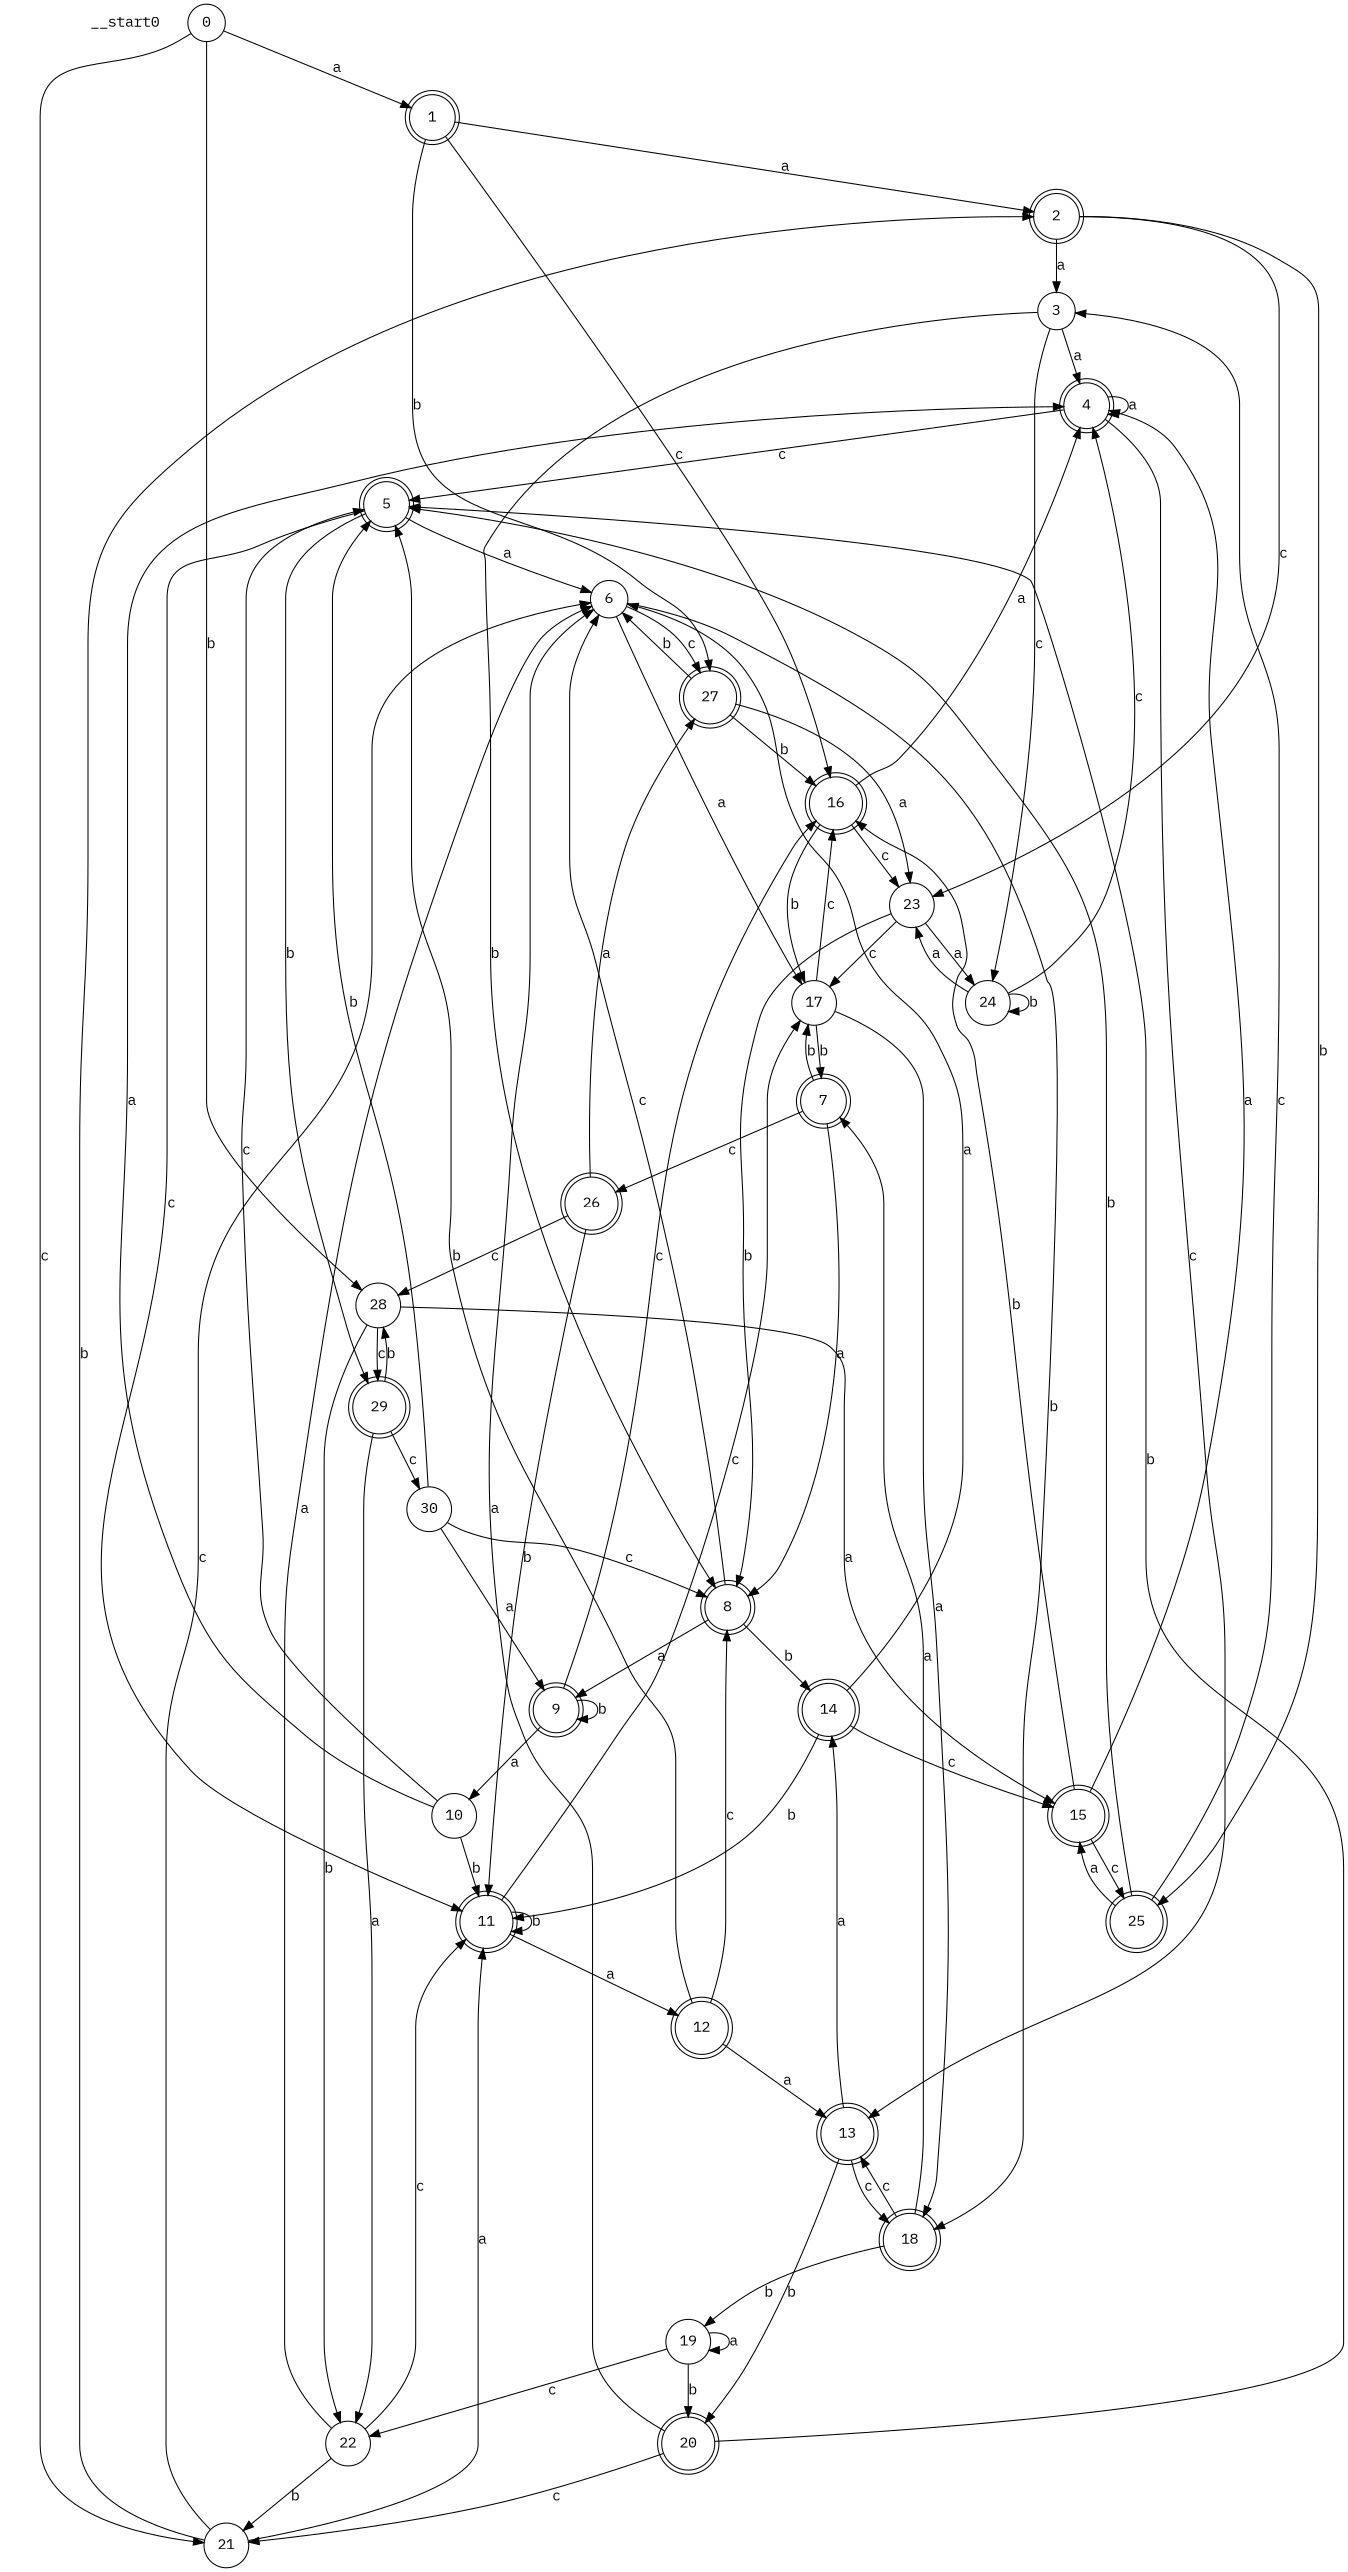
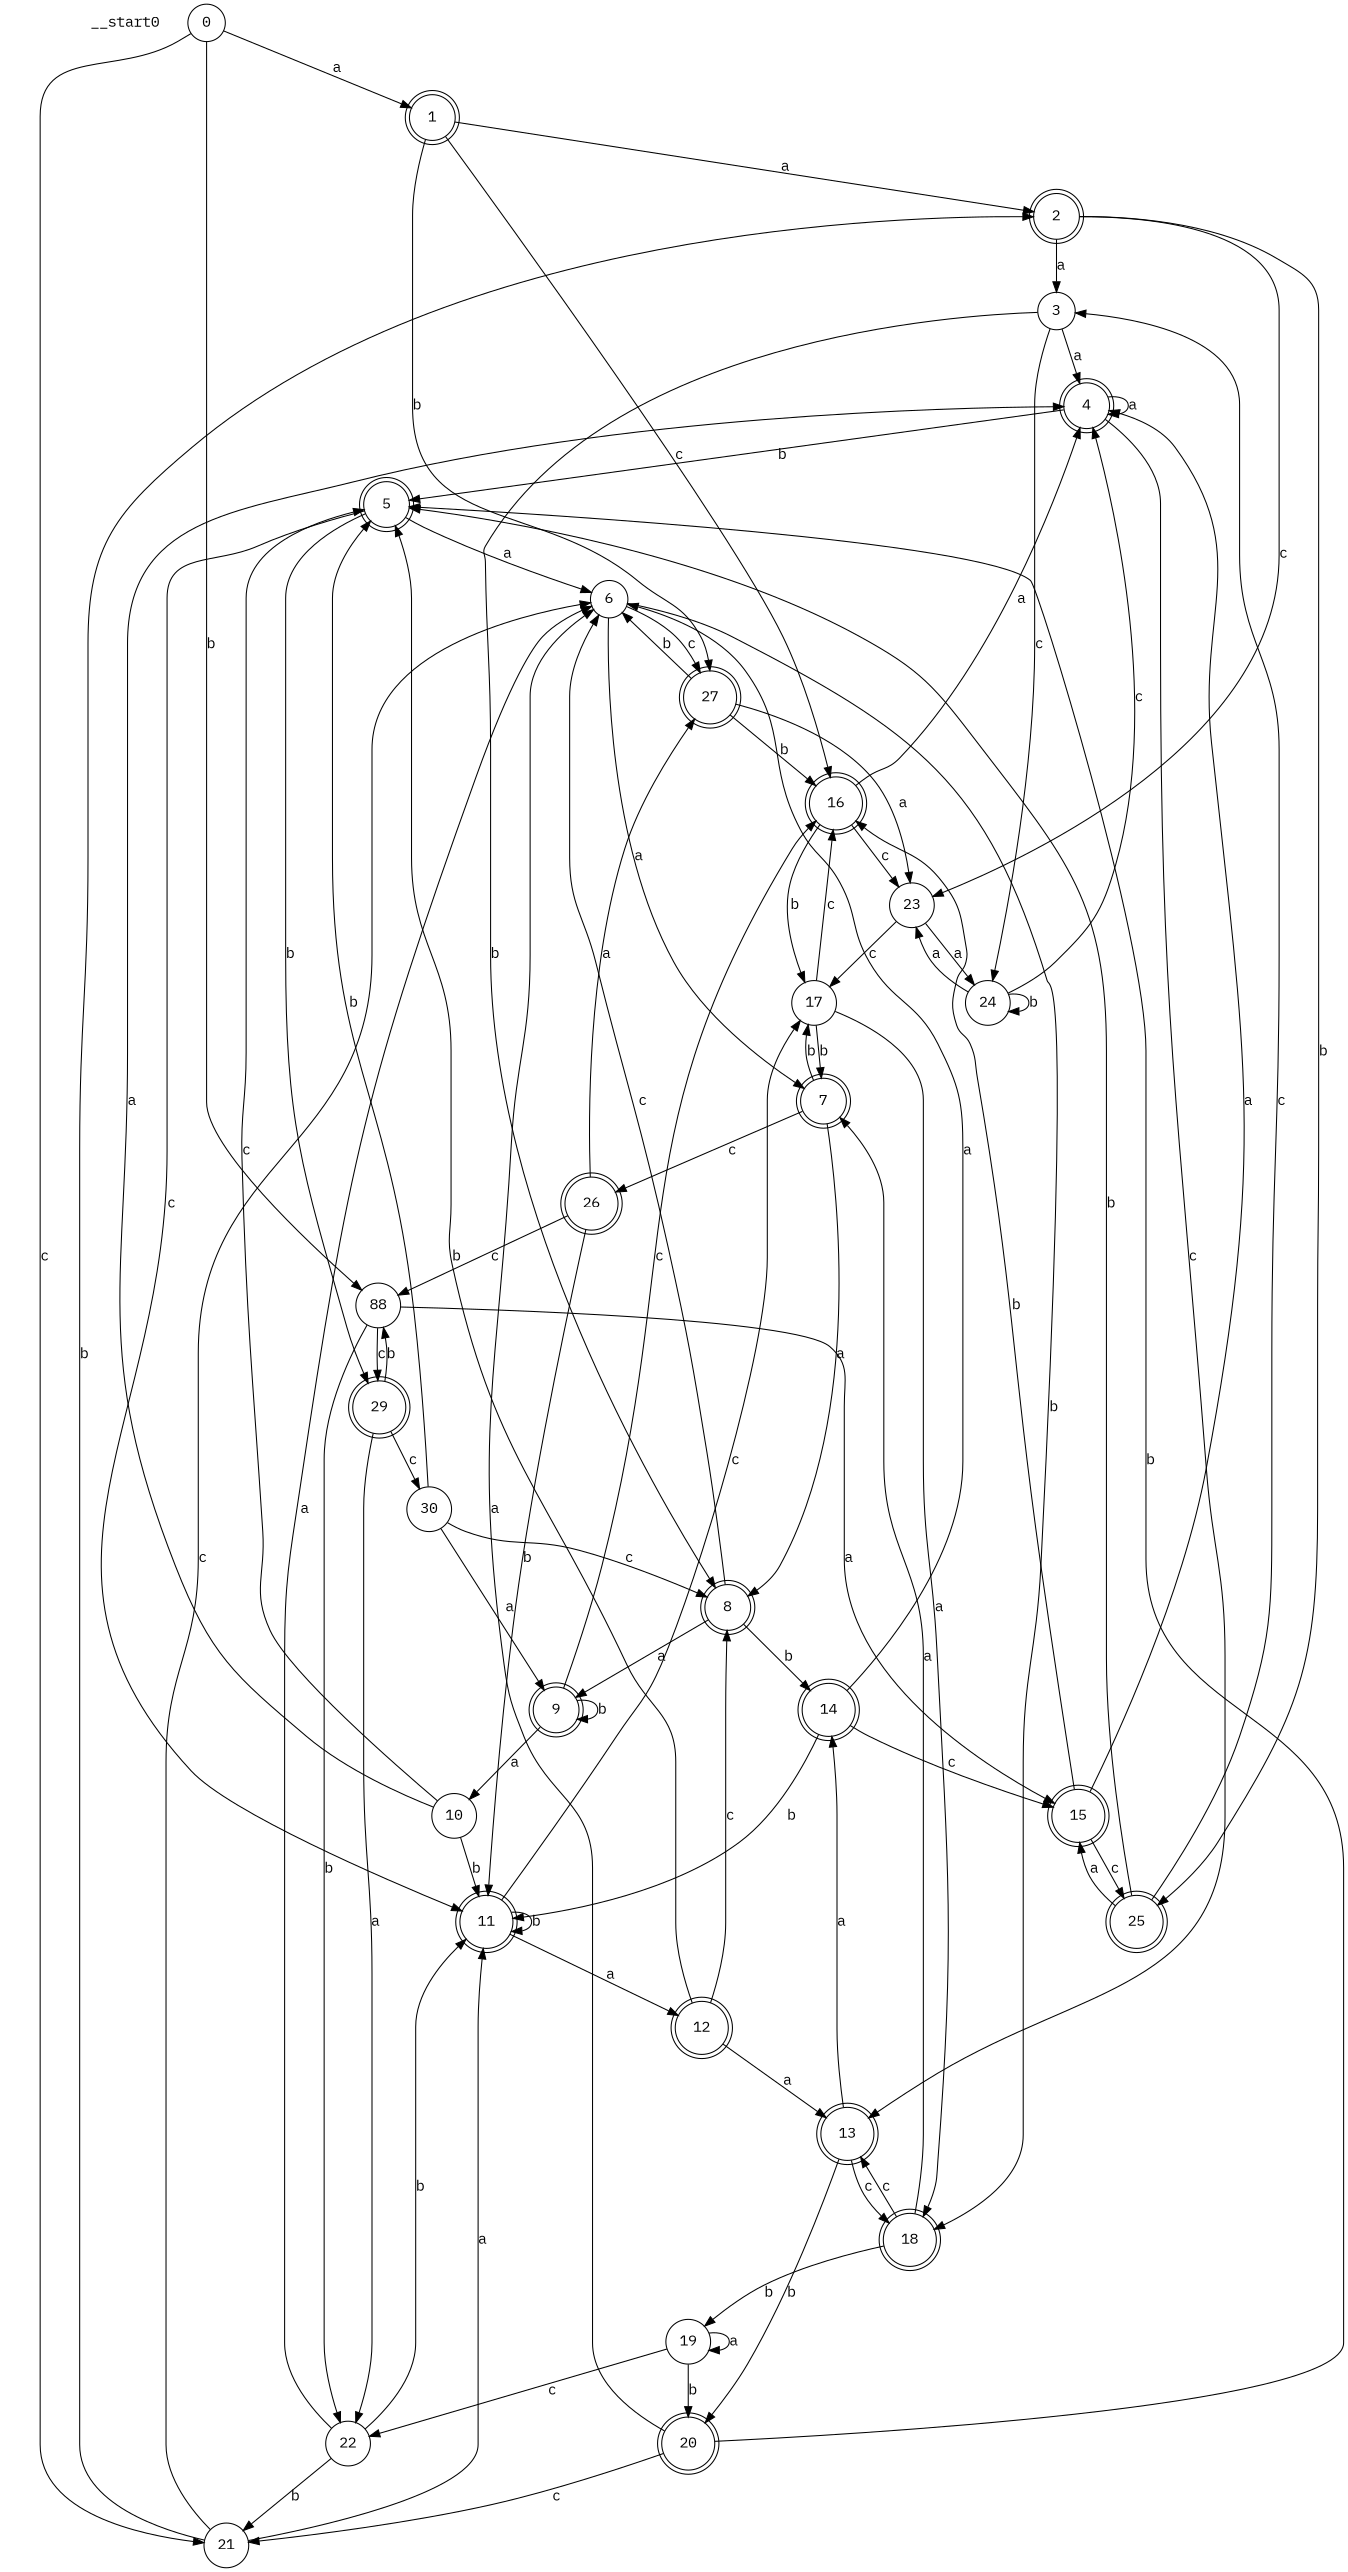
  digraph {
    fontname="IBM Plex Mono"
    rankdir=TB
    node [fontname="IBM Plex Mono" shape=doublecircle color=black fillcolor=white style="rounded,filled"]
    edge [fontname="IBM Plex Mono"]
    __start0 [shape=none color="" fillcolor="" style=""]
    n2 [label=0 shape=circle style=filled]
    n3 [label=1]
    n4 [label=21 shape=circle style=filled]
-   n5 [label=28 shape=circle style=filled]
+   n5 [label=88 shape=circle style=filled]
    n6 [label=2]
    n7 [label=16]
    n8 [label=27]
    n9 [label=6 shape=circle style=filled]
    n10 [label=11]
    n11 [label=29]
    n12 [label=15]
    n13 [label=22 shape=circle style=filled]
    n14 [label=3 shape=circle style=filled]
    n15 [label=23 shape=circle style=filled]
    n16 [label=25]
    n17 [label=4]
    n18 [label=17 shape=circle style=filled]
    n19 [label=8]
    n20 [label=24 shape=circle style=filled]
    n21 [label=5]
    n22 [label=13]
    n23 [label=9]
    n24 [label=14]
    n25 [label=18]
    n26 [label=20]
    n27 [label=7]
    n28 [label=12]
    n29 [label=30 shape=circle style=filled]
    n30 [label=26]
    n31 [label=19 shape=circle style=filled]
    n32 [label=10 shape=circle style=filled]
    n2 -> n3 [label=a]
    n2 -> n4 [label=c]
    n2 -> n5 [label=b]
    n3 -> n6 [label=a]
    n3 -> n7 [label=c]
    n3 -> n8 [label=b]
    n4 -> n6 [label=b]
    n4 -> n9 [label=c]
    n4 -> n10 [label=a]
    n5 -> n11 [label=c]
    n5 -> n12 [label=a]
    n5 -> n13 [label=b]
    n6 -> n14 [label=a]
    n6 -> n15 [label=c]
    n6 -> n16 [label=b]
    n7 -> n15 [label=c]
    n7 -> n17 [label=a]
    n7 -> n18 [label=b]
    n8 -> n7 [label=b]
    n8 -> n9 [label=b]
    n8 -> n15 [label=a]
    n9 -> n8 [label=c]
    n9 -> n25 [label=b]
-   n9 -> n18 [label=a]
+   n9 -> n27 [label=a]
    n10 -> n10 [label=b]
    n10 -> n18 [label=c]
    n10 -> n28 [label=a]
    n11 -> n5 [label=b]
    n11 -> n13 [label=a]
    n11 -> n29 [label=c]
    n12 -> n7 [label=b]
    n12 -> n16 [label=c]
    n12 -> n17 [label=a]
    n13 -> n4 [label=b]
    n13 -> n9 [label=a]
-   n13 -> n10 [label=c]
+   n13 -> n10 [label=b]
    n14 -> n17 [label=a]
    n14 -> n19 [label=b]
    n14 -> n20 [label=c]
    n15 -> n18 [label=c]
-   n15 -> n19 [label=b]
    n15 -> n20 [label=a]
    n16 -> n12 [label=a]
    n16 -> n14 [label=c]
    n16 -> n21 [label=b]
    n17 -> n17 [label=a]
-   n17 -> n21 [label=c]
+   n17 -> n21 [label=b]
    n17 -> n22 [label=c]
    n18 -> n7 [label=c]
    n18 -> n25 [label=a]
    n18 -> n27 [label=b]
    n19 -> n9 [label=c]
    n19 -> n23 [label=a]
    n19 -> n24 [label=b]
    n20 -> n15 [label=a]
    n20 -> n17 [label=c]
    n20 -> n20 [label=b]
    n21 -> n9 [label=a]
    n21 -> n10 [label=c]
    n21 -> n11 [label=b]
    n22 -> n24 [label=a]
    n22 -> n25 [label=c]
    n22 -> n26 [label=b]
    n23 -> n7 [label=c]
    n23 -> n23 [label=b]
    n23 -> n32 [label=a]
    n24 -> n9 [label=a]
    n24 -> n10 [label=b]
    n24 -> n12 [label=c]
    n25 -> n22 [label=c]
    n25 -> n27 [label=a]
    n25 -> n31 [label=b]
    n26 -> n4 [label=c]
    n26 -> n9 [label=a]
    n26 -> n21 [label=b]
    n27 -> n18 [label=b]
    n27 -> n19 [label=a]
    n27 -> n30 [label=c]
    n28 -> n19 [label=c]
    n28 -> n21 [label=b]
    n28 -> n22 [label=a]
    n29 -> n19 [label=c]
    n29 -> n21 [label=b]
    n29 -> n23 [label=a]
    n30 -> n5 [label=c]
    n30 -> n8 [label=a]
    n30 -> n10 [label=b]
    n31 -> n13 [label=c]
    n31 -> n26 [label=b]
    n31 -> n31 [label=a]
    n32 -> n10 [label=b]
    n32 -> n17 [label=a]
    n32 -> n21 [label=c]
  }
